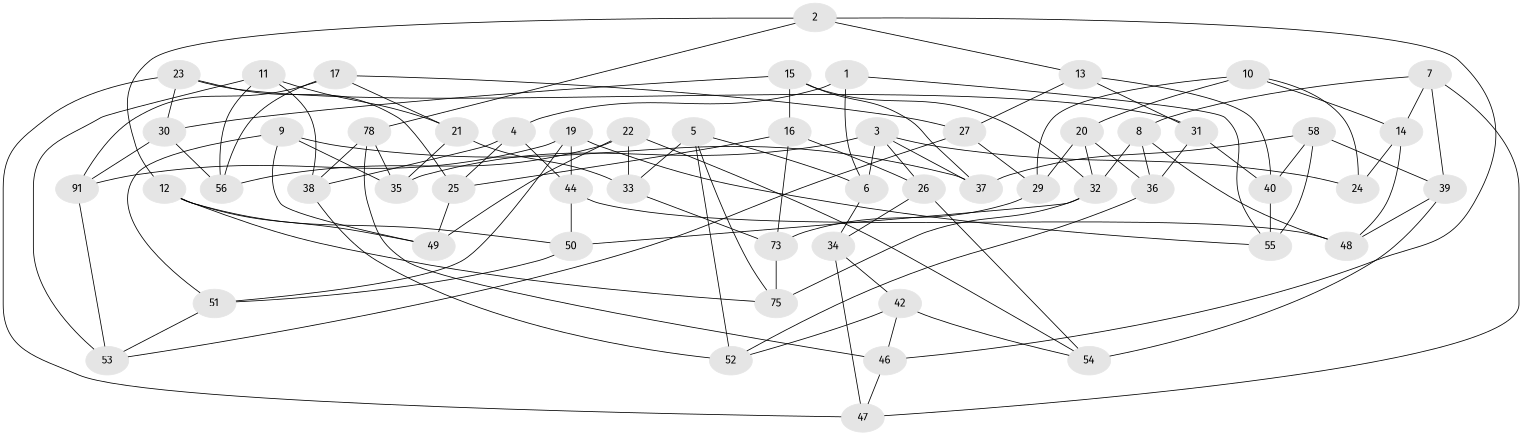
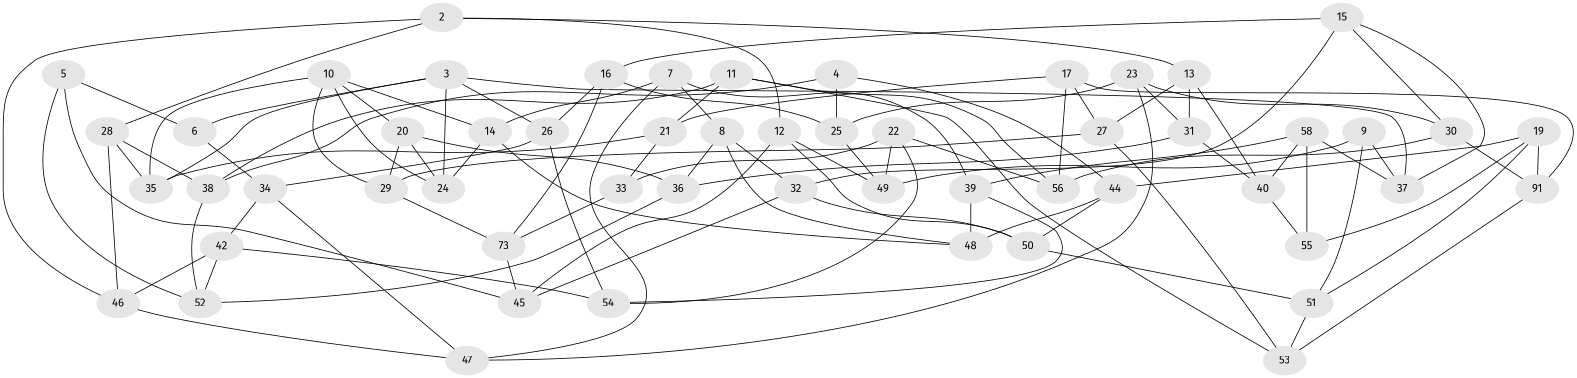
  graph {
    fontname="Fira Sans"
    node [color=gray90 fontname="Fira Sans" style=filled]
    edge [fontname="Fira Sans"]
-   1
    4
    6
    55
    25
    38
    44
    34
    2
    12
    13
-   28 [label=78]
+   28
    46
-   45 [label=75]
+   45
    49
    50
    27
    31
    40
    35
    47
    3
    37
    24
    26
    54
    52
    48
    5
    33
    n31 [label=73]
    42
    7
    8
    14
    39
    32
    36
    9
    51
    53
    10
    20
    29
    11
    21
    56
    15
    16
    30
    n51 [label=91]
    17
    n53 [label=58]
    19
    22
    23
-   1 -- 4
-   1 -- 6
-   1 -- 55
    4 -- 25
    4 -- 38
    4 -- 44
    6 -- 34
    25 -- 49
    38 -- 52
    44 -- 50
    44 -- 48
    34 -- 47
    34 -- 42
    2 -- 12
    2 -- 13
    2 -- 28
    2 -- 46
    12 -- 45
    12 -- 49
    12 -- 50
    13 -- 27
    13 -- 31
    13 -- 40
    28 -- 38
    28 -- 46
    28 -- 35
    46 -- 47
    50 -- 51
    27 -- 53
    27 -- 29
    31 -- 40
    31 -- 36
    40 -- 55
    3 -- 6
    3 -- 35
    3 -- 37
    3 -- 24
    3 -- 26
    26 -- 34
    26 -- 54
    5 -- 6
    5 -- 45
    5 -- 52
-   5 -- 33
    33 -- n31
    n31 -- 45
    42 -- 46
    42 -- 54
    42 -- 52
    7 -- 47
    7 -- 8
    7 -- 14
    7 -- 39
    8 -- 48
    8 -- 32
    8 -- 36
    14 -- 24
    14 -- 48
    39 -- 54
    39 -- 48
    32 -- 45
    32 -- 50
    36 -- 52
    9 -- 49
-   9 -- 35
+   10 -- 35
    9 -- 37
    9 -- 51
    51 -- 53
    10 -- 24
    10 -- 14
    10 -- 20
    10 -- 29
-   20 -- 32
+   20 -- 24
    20 -- 36
    20 -- 29
    29 -- n31
    11 -- 38
    11 -- 53
    11 -- 21
    11 -- 56
    21 -- 35
    21 -- 33
    15 -- 37
    15 -- 32
    15 -- 16
    15 -- 30
    16 -- 25
    16 -- 26
    16 -- n31
    30 -- 56
    30 -- n51
    n51 -- 53
    17 -- 27
    17 -- 21
    17 -- 56
    17 -- n51
    n53 -- 55
    n53 -- 40
    n53 -- 37
    n53 -- 39
    19 -- 55
    19 -- 44
    19 -- 51
    19 -- n51
    22 -- 49
    22 -- 54
    22 -- 33
    22 -- 56
    23 -- 25
    23 -- 31
    23 -- 47
    23 -- 30
  }
